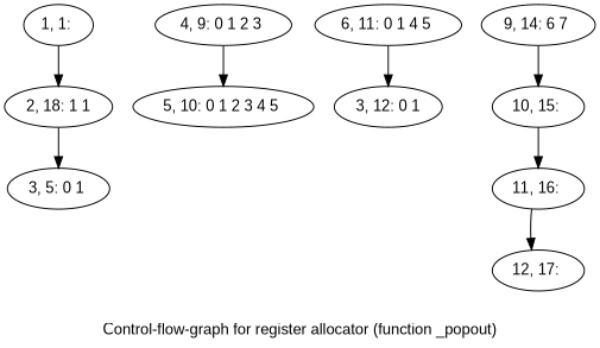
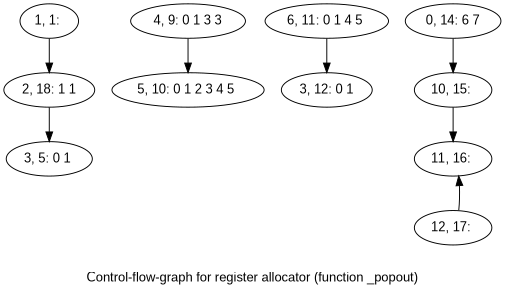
  digraph {
    fontname="Liberation Sans"
    label="Control-flow-graph for register allocator (function _popout)"
    node [fontname="Liberation Sans"]
    edge [fontname="Liberation Sans"]
    n1 [label="1, 1: "]
    n2 [label="2, 18: 1 1"]
    n3 [label="3, 5: 0 1 "]
-   n4 [label="4, 9: 0 1 2 3 "]
+   n4 [label="4, 9: 0 1 3 3"]
    n5 [label="5, 10: 0 1 2 3 4 5 "]
    n6 [label="6, 11: 0 1 4 5 "]
    n7 [label="3, 12: 0 1"]
-   n8 [label="9, 14: 6 7 "]
+   n8 [label="0, 14: 6 7"]
    n9 [label="10, 15: "]
    n10 [label="11, 16: "]
    n11 [label="12, 17: "]
    n1 -> n2
    n2 -> n3
    n4 -> n5
    n6 -> n7
    n8 -> n9
    n9 -> n10
-   n10 -> n11
+   n11 -> n10
  }
